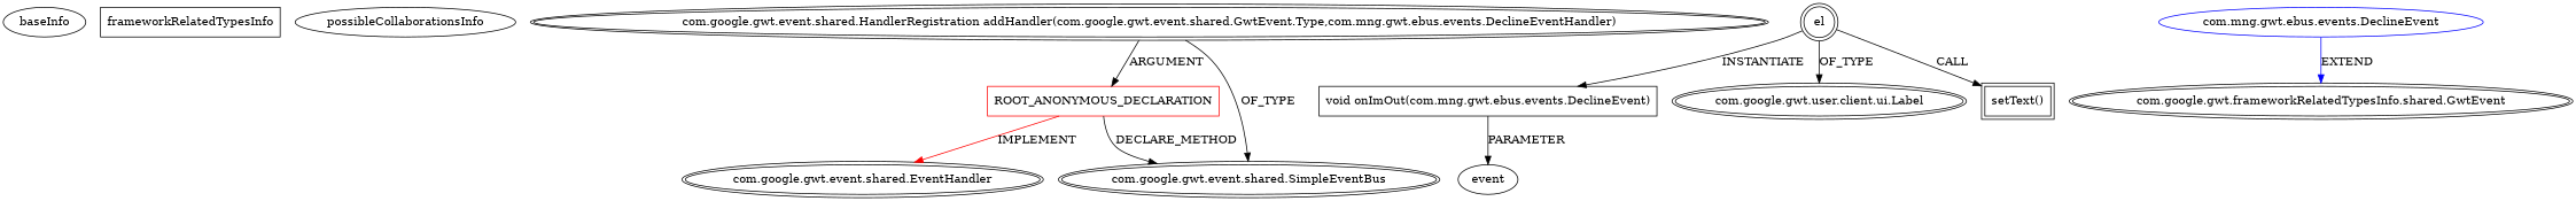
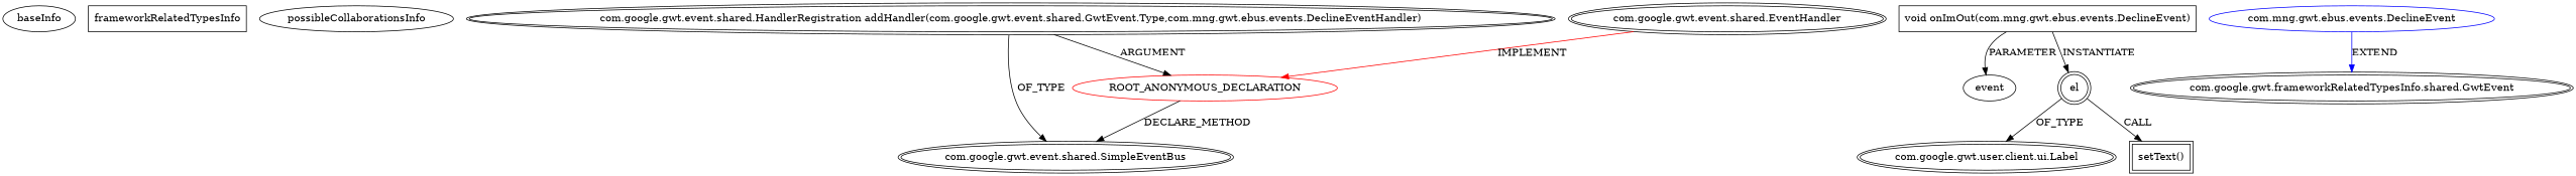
  digraph {
    node [isFrameworkType=true]
    baseInfo [category=extension_graph graphId=291 isAnonymous=true possibleRelation=true isFrameworkType=""]
    frameworkRelatedTypesInfo [0="com.google.gwt.event.shared.EventHandler" shape=box isFrameworkType=""]
    possibleCollaborationsInfo [0="291~CLIENT_METHOD_DECLARATION-PARAMETER_DECLARATION-~com.google.gwt.event.shared.EventHandler ~com.google.gwt.event.shared.GwtEvent ~true~false" isFrameworkType=""]
-   n4 [color=red isFrameworkType=false label=ROOT_ANONYMOUS_DECLARATION vertexType=ROOT_ANONYMOUS_DECLARATION shape=box]
+   n4 [color=red isFrameworkType=false label=ROOT_ANONYMOUS_DECLARATION vertexType=ROOT_ANONYMOUS_DECLARATION]
    n5 [label="com.google.gwt.event.shared.EventHandler" peripheries=2 vertexType=FRAMEWORK_INTERFACE_TYPE]
    n6 [label="com.google.gwt.event.shared.SimpleEventBus" peripheries=2 vertexType=FRAMEWORK_CLASS_TYPE]
    n7 [isFrameworkType=false label="void onImOut(com.mng.gwt.ebus.events.DeclineEvent)" shape=box vertexType=CLIENT_METHOD_DECLARATION]
    n8 [isFrameworkType=false label=event vertexType=PARAMETER_DECLARATION]
    n9 [label=el peripheries=2 shape=circle vertexType=VARIABLE_EXPRESION]
    n10 [label="com.google.gwt.event.shared.HandlerRegistration addHandler(com.google.gwt.event.shared.GwtEvent.Type,com.mng.gwt.ebus.events.DeclineEventHandler)" peripheries=2 vertexType=OUTSIDE_CALL]
    n11 [label="com.google.gwt.user.client.ui.Label" peripheries=2 vertexType=FRAMEWORK_CLASS_TYPE]
    n12 [label="setText()" peripheries=2 shape=box vertexType=INSIDE_CALL]
    n13 [color=blue isFrameworkType=false label="com.mng.gwt.ebus.events.DeclineEvent" vertexType=REFERENCE_CLIENT_CLASS_DECLARATION]
    n14 [label="com.google.gwt.frameworkRelatedTypesInfo.shared.GwtEvent" peripheries=2 vertexType=FRAMEWORK_CLASS_TYPE]
-   n4 -> n5 [color=red label=IMPLEMENT]
+   n5 -> n4 [color=red label=IMPLEMENT]
    n4 -> n6 [label=DECLARE_METHOD]
    n7 -> n8 [label=PARAMETER]
-   n9 -> n7 [label=INSTANTIATE]
+   n7 -> n9 [label=INSTANTIATE]
    n9 -> n11 [label=OF_TYPE]
    n9 -> n12 [label=CALL]
    n10 -> n4 [label=ARGUMENT]
    n10 -> n6 [label=OF_TYPE]
    n13 -> n14 [color=blue label=EXTEND]
  }
